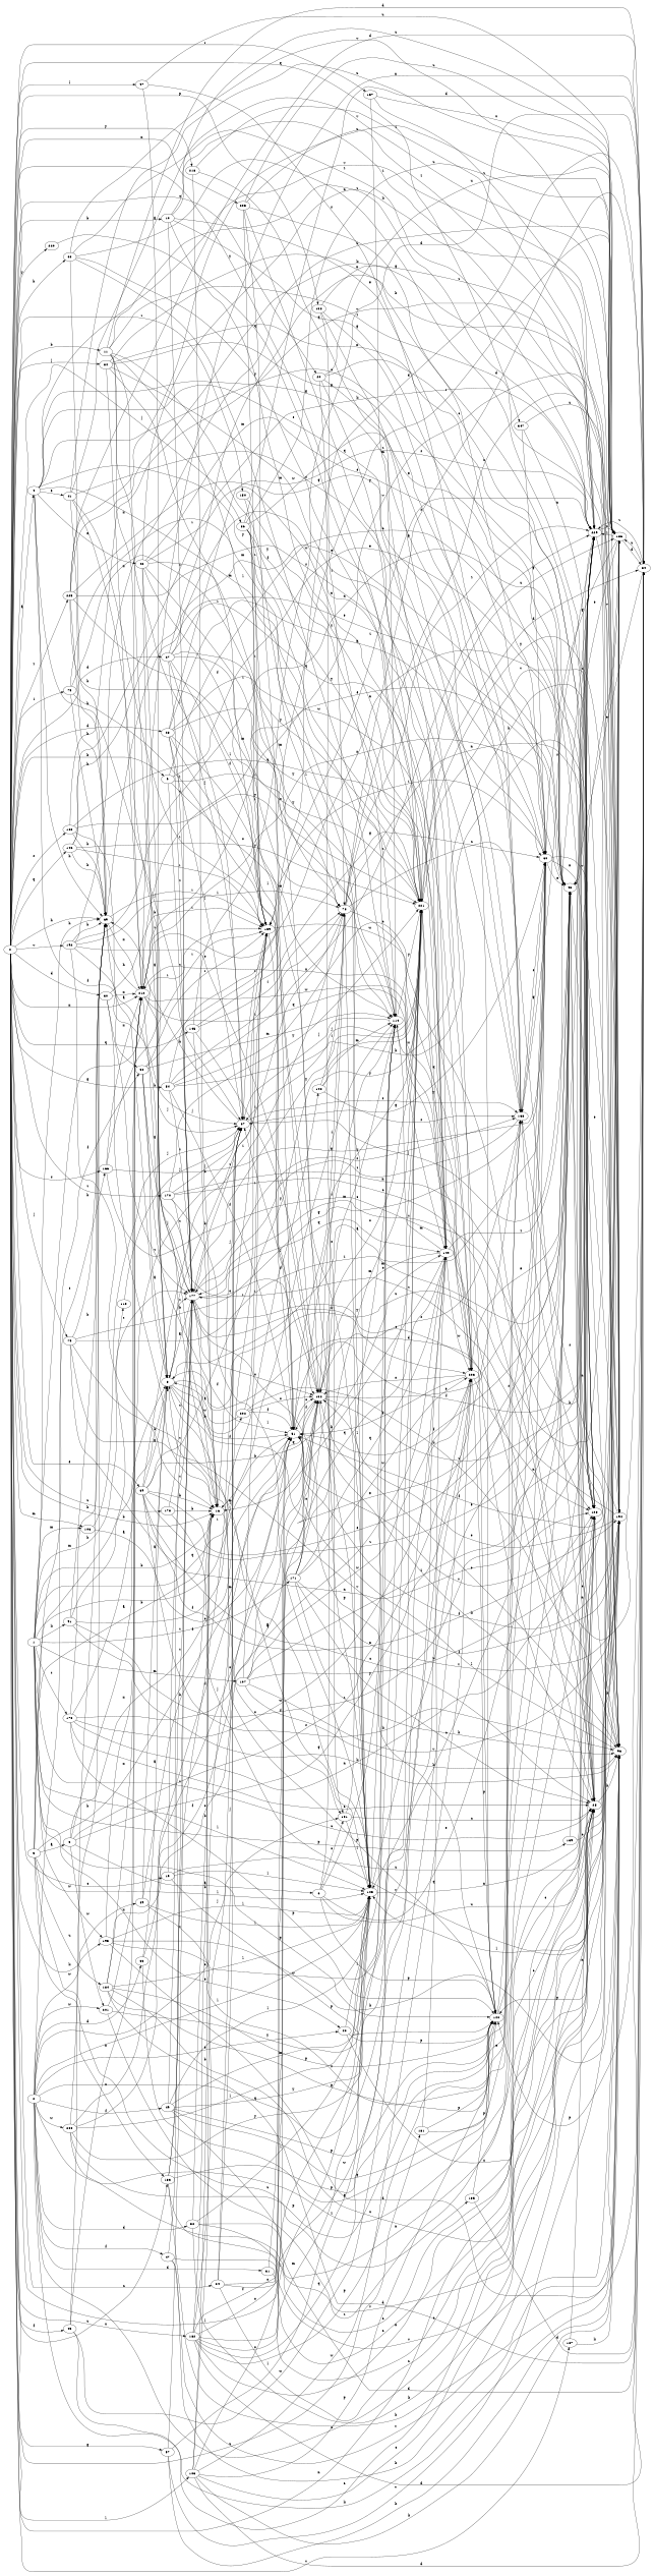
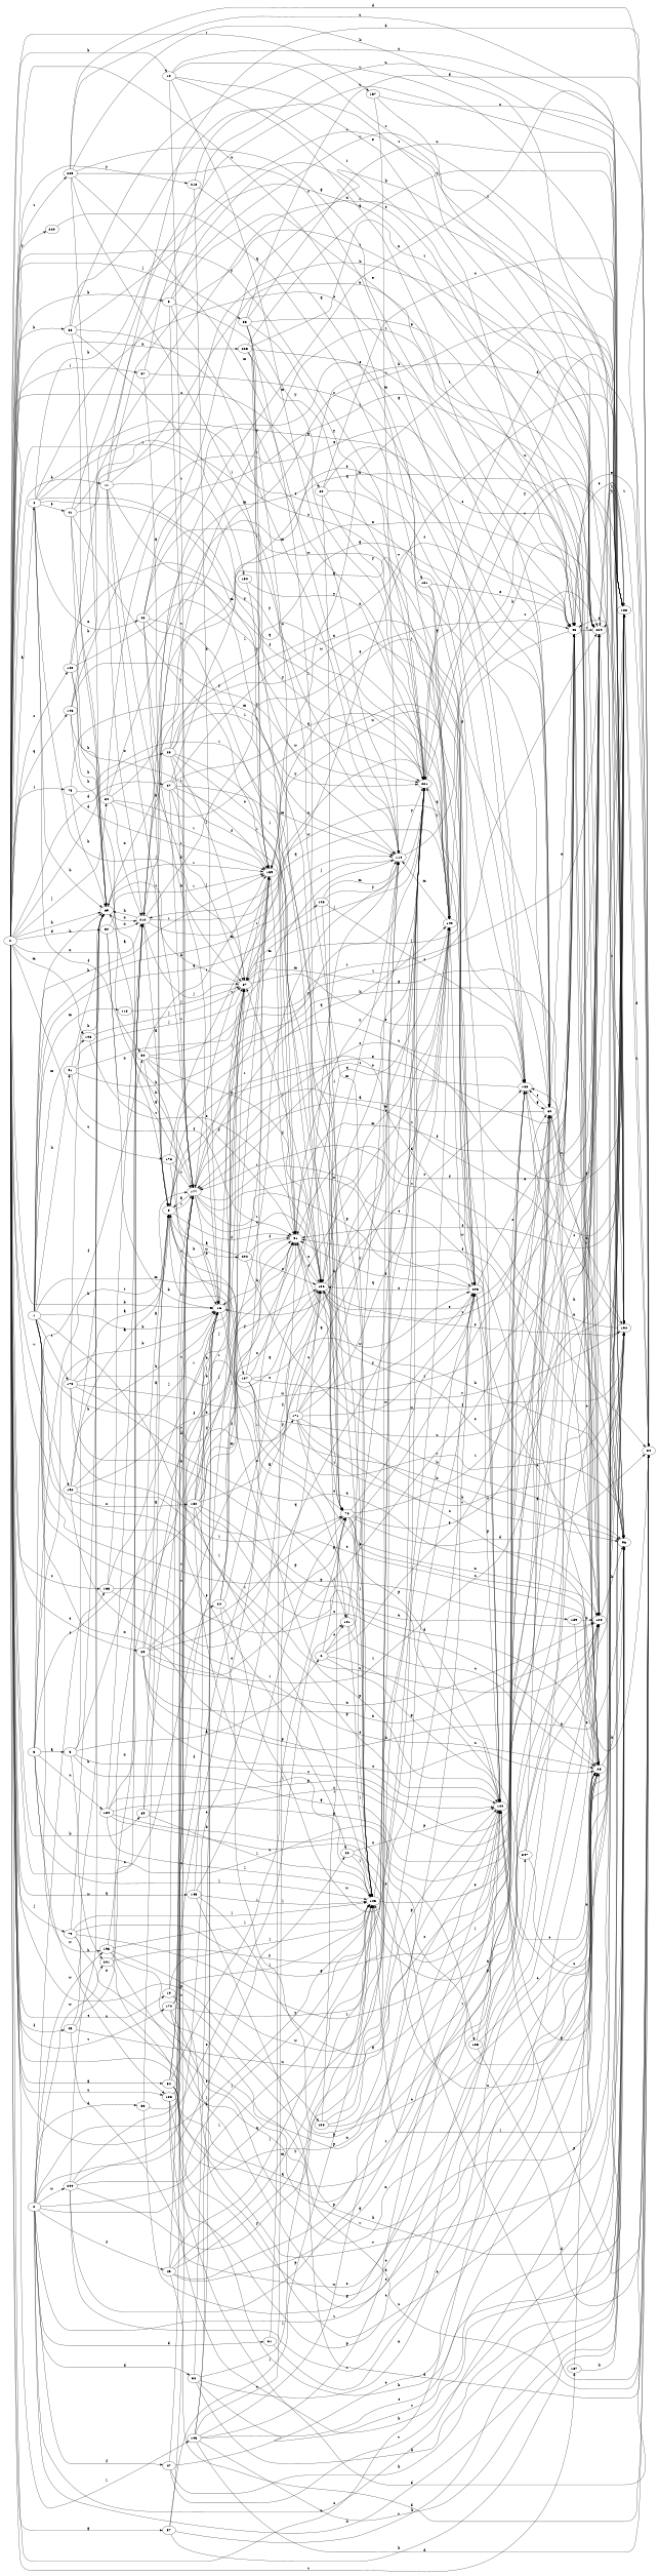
  strict digraph {
    rankdir=LR
    0
    4
    9
    10
    11
    16
    19
    20
    24
    27
    28
    30
    39
    45
    54
    57
    68
    69
    75
    79
    84
    86
    89
    97
    103
    105
    106
    123
    138
    145
    146
    n32 [label=347]
    150
    157
    163
    166
    170
    178
    181
    182
    183
    187
    192
    205
    212
    218
    220
    221
    225
    25
    114
    50
    41
    42
    60
    87
    168
    194
    177
    43
    229
    186
    34
    140
    131
    159
    132
    203
    96
    149
    51
    78
    8
    1
    40
    91
    107
    113
    139
    148
    171
    173
    195
    2
    31
    32
    33
    47
    49
    200
    201
    3
    5
    184
    185
    6
    202
    0 -> 4 [label=a]
    0 -> 9 [label=b]
    0 -> 10 [label=b]
    0 -> 11 [label=b]
    0 -> 16 [label=b]
    0 -> 19 [label=c]
    0 -> 20 [label=c]
    0 -> 24 [label=c]
    0 -> 27 [label=d]
    0 -> 28 [label=d]
    0 -> 30 [label=d]
    0 -> 39 [label=e]
    0 -> 45 [label=f]
    0 -> 54 [label=g]
    0 -> 57 [label=g]
    0 -> 68 [label=h]
    0 -> 69 [label=h]
    0 -> 75 [label=i]
    0 -> 79 [label=j]
    0 -> 84 [label=j]
    0 -> 86 [label=j]
    0 -> 89 [label=k]
    0 -> 97 [label=l]
    0 -> 103 [label=l]
    0 -> 105 [label=l]
    0 -> 106 [label=m]
    0 -> 123 [label=n]
    0 -> 138 [label=p]
    0 -> 145 [label=q]
    0 -> 146 [label=q]
    0 -> n32 [label=q]
    0 -> 150 [label=r]
    0 -> 157 [label=r]
    0 -> 163 [label=s]
    0 -> 166 [label=s]
    0 -> 170 [label=t]
    0 -> 178 [label=u]
    0 -> 181 [label=u]
    0 -> 182 [label=u]
    0 -> 183 [label=u]
    0 -> 187 [label=v]
    0 -> 192 [label=v]
    0 -> 205 [label=x]
    0 -> 212 [label=x]
    0 -> 218 [label=y]
    0 -> 220 [label=y]
    0 -> 221 [label=y]
    0 -> 225 [label=z]
    4 -> 69 [label=h]
    4 -> 221 [label=y]
    4 -> 25 [label=c]
    4 -> 114 [label=m]
    4 -> 50 [label=f]
    4 -> 41 [label=e]
    4 -> 42 [label=e]
    4 -> 60 [label=g]
    4 -> 87 [label=j]
    4 -> 168 [label=s]
    4 -> 194 [label=v]
    9 -> 221 [label=y]
    9 -> 25 [label=c]
    9 -> 114 [label=m]
    9 -> 177 [label=t]
    9 -> 43 [label=e]
    10 -> 114 [label=m]
    10 -> 60 [label=g]
    10 -> 177 [label=t]
    10 -> 43 [label=e]
    10 -> 229 [label=z]
    10 -> 186 [label=u]
    11 -> 105 [label=l]
    11 -> 123 [label=n]
    11 -> 212 [label=x]
    11 -> 221 [label=y]
    11 -> 87 [label=j]
    11 -> 177 [label=t]
    11 -> 229 [label=z]
    11 -> 34 [label=d]
    16 -> 87 [label=j]
    16 -> 140 [label=p]
    19 -> 105 [label=l]
    19 -> 177 [label=t]
    19 -> 186 [label=u]
    19 -> 140 [label=p]
    20 -> 221 [label=y]
    20 -> 25 [label=c]
    20 -> 168 [label=s]
    20 -> 186 [label=u]
    20 -> 131 [label=o]
    24 -> 25 [label=c]
    24 -> 87 [label=j]
    24 -> 159 [label=r]
    24 -> 132 [label=o]
    24 -> 203 [label=w]
    27 -> 114 [label=m]
    27 -> 87 [label=j]
    27 -> 177 [label=t]
    27 -> 140 [label=n]
    27 -> 96 [label=k]
    27 -> 149 [label=q]
    27 -> 51 [label=f]
    27 -> 78 [label=i]
    28 -> 105 [label=l]
    28 -> 221 [label=y]
    28 -> 60 [label=g]
    28 -> 87 [label=j]
    28 -> 177 [label=t]
    28 -> 229 [label=z]
    28 -> 132 [label=o]
    28 -> 203 [label=w]
    30 -> 16 [label=b]
    30 -> 212 [label=x]
    30 -> 177 [label=t]
    30 -> 159 [label=r]
    39 -> 16 [label=b]
    39 -> 123 [label=n]
    39 -> 221 [label=y]
    39 -> 25 [label=c]
    39 -> 43 [label=e]
    39 -> 229 [label=z]
    39 -> 96 [label=k]
    39 -> 149 [label=q]
    39 -> 78 [label=i]
    39 -> 8 [label=a]
    45 -> 69 [label=h]
    45 -> 212 [label=x]
    45 -> 25 [label=c]
    45 -> 203 [label=w]
    54 -> 25 [label=c]
    54 -> 177 [label=t]
    54 -> 229 [label=z]
    54 -> 34 [label=d]
    54 -> 96 [label=k]
    54 -> 51 [label=f]
    54 -> 78 [label=i]
    57 -> 105 [label=l]
    57 -> 194 [label=v]
    57 -> 177 [label=t]
    57 -> 96 [label=k]
    68 -> 69 [label=h]
    68 -> 123 [label=n]
    68 -> 221 [label=y]
    68 -> 114 [label=m]
    68 -> 194 [label=v]
    68 -> 229 [label=z]
    69 -> 212 [label=x]
    69 -> 43 [label=e]
    69 -> 159 [label=r]
    75 -> 69 [label=h]
    75 -> 114 [label=m]
    75 -> 159 [label=r]
    75 -> 78 [label=i]
    79 -> 69 [label=h]
    79 -> 105 [label=l]
    79 -> 123 [label=n]
    79 -> 60 [label=g]
    79 -> 194 [label=v]
    79 -> 229 [label=z]
    84 -> 123 [label=n]
    84 -> 212 [label=x]
    84 -> 60 [label=g]
    84 -> 229 [label=z]
    84 -> 159 [label=r]
    84 -> 203 [label=w]
    86 -> 105 [label=l]
    86 -> 221 [label=y]
    86 -> 43 [label=e]
    86 -> 186 [label=u]
    86 -> 34 [label=d]
    86 -> 159 [label=r]
    86 -> 132 [label=o]
    89 -> 16 [label=b]
    89 -> 105 [label=l]
    89 -> 168 [label=s]
    89 -> 8 [label=a]
    97 -> 168 [label=s]
    97 -> 186 [label=u]
    97 -> 8 [label=a]
    103 -> 16 [label=b]
    103 -> 25 [label=c]
    103 -> 87 [label=j]
    103 -> 34 [label=d]
    103 -> 140 [label=p]
    103 -> 132 [label=o]
    103 -> 203 [label=w]
    103 -> 96 [label=k]
    105 -> 123 [label=n]
    105 -> 114 [label=m]
    105 -> 43 [label=e]
    105 -> 8 [label=a]
    106 -> 87 [label=j]
    106 -> 132 [label=o]
    123 -> 96 [label=k]
    138 -> 168 [label=s]
    138 -> 229 [label=z]
    138 -> 140 [label=p]
    138 -> 78 [label=i]
    145 -> 16 [label=b]
    145 -> 105 [label=l]
    145 -> 60 [label=g]
    145 -> 34 [label=d]
    145 -> 78 [label=i]
    146 -> 69 [label=h]
    146 -> 221 [label=y]
    146 -> 43 [label=e]
    146 -> 159 [label=r]
    146 -> 96 [label=k]
    n32 -> 123 [label=n]
    n32 -> 60 [label=g]
    n32 -> 186 [label=u]
    150 -> 221 [label=y]
    150 -> 159 [label=r]
    157 -> 114 [label=m]
    157 -> 229 [label=z]
    157 -> 186 [label=u]
    163 -> 69 [label=h]
    163 -> 221 [label=y]
    163 -> 194 [label=v]
    163 -> 149 [label=q]
    163 -> 8 [label=a]
    166 -> 212 [label=x]
    166 -> 25 [label=c]
    166 -> 60 [label=g]
    166 -> 159 [label=r]
    170 -> 105 [label=l]
    170 -> 123 [label=n]
    170 -> 221 [label=y]
    170 -> 25 [label=c]
    170 -> 87 [label=j]
    170 -> 177 [label=t]
    178 -> 16 [label=b]
    178 -> 194 [label=v]
    178 -> 177 [label=t]
    181 -> 43 [label=e]
    181 -> 140 [label=p]
    181 -> 149 [label=q]
    182 -> 16 [label=b]
    182 -> 105 [label=l]
    182 -> 123 [label=n]
    182 -> 114 [label=m]
    182 -> 87 [label=j]
    182 -> 34 [label=d]
    182 -> 140 [label=p]
    182 -> 132 [label=o]
    182 -> 149 [label=q]
    182 -> 51 [label=f]
    183 -> 25 [label=c]
    183 -> 177 [label=t]
    183 -> 140 [label=p]
    183 -> 159 [label=r]
    183 -> 96 [label=k]
    187 -> 123 [label=n]
    187 -> 96 [label=k]
    192 -> 16 [label=b]
    192 -> 69 [label=h]
    192 -> 123 [label=n]
    192 -> 87 [label=j]
    192 -> 186 [label=u]
    192 -> 132 [label=o]
    192 -> 78 [label=i]
    205 -> 60 [label=g]
    205 -> 229 [label=z]
    205 -> 186 [label=u]
    205 -> 159 [label=r]
    205 -> 149 [label=q]
    205 -> 51 [label=f]
    212 -> 69 [label=h]
    212 -> 123 [label=n]
    212 -> 87 [label=j]
    212 -> 194 [label=v]
    212 -> 43 [label=e]
    212 -> 203 [label=w]
    212 -> 149 [label=q]
    212 -> 8 [label=a]
    218 -> 16 [label=b]
    218 -> 229 [label=z]
    218 -> 149 [label=q]
    220 -> 149 [label=q]
    221 -> 87 [label=j]
    221 -> 194 [label=v]
    221 -> 186 [label=u]
    221 -> 34 [label=d]
    221 -> 132 [label=o]
    221 -> 149 [label=q]
    225 -> 69 [label=h]
    225 -> 105 [label=l]
    225 -> 114 [label=m]
    225 -> 60 [label=g]
    225 -> 168 [label=s]
    225 -> 186 [label=u]
    225 -> 34 [label=d]
    225 -> 96 [label=k]
    25 -> 96 [label=k]
    114 -> 221 [label=y]
    114 -> 87 [label=j]
    114 -> 96 [label=k]
    50 -> 114 [label=m]
    50 -> 229 [label=z]
    50 -> 159 [label=r]
    50 -> 132 [label=o]
    50 -> 51 [label=f]
    50 -> 8 [label=a]
    41 -> 16 [label=b]
    41 -> 69 [label=h]
    41 -> 168 [label=s]
    41 -> 194 [label=v]
    41 -> 186 [label=u]
    41 -> 159 [label=r]
    42 -> 16 [label=b]
    42 -> 221 [label=y]
    42 -> 43 [label=e]
    42 -> 203 [label=w]
    42 -> 96 [label=k]
    42 -> 51 [label=f]
    42 -> 78 [label=i]
    42 -> 8 [label=a]
    60 -> 123 [label=n]
    60 -> 168 [label=s]
    60 -> 194 [label=v]
    60 -> 43 [label=e]
    60 -> 159 [label=r]
    60 -> 8 [label=a]
    87 -> 69 [label=h]
    87 -> 60 [label=g]
    87 -> 168 [label=s]
    87 -> 159 [label=r]
    168 -> 60 [label=g]
    168 -> 177 [label=t]
    168 -> 96 [label=k]
    194 -> 221 [label=y]
    194 -> 168 [label=s]
    194 -> 177 [label=t]
    194 -> 43 [label=e]
    194 -> 140 [label=p]
    194 -> 132 [label=o]
    194 -> 51 [label=f]
    177 -> 16 [label=b]
    177 -> 69 [label=h]
    177 -> 221 [label=y]
    177 -> 25 [label=c]
    177 -> 168 [label=s]
    177 -> 140 [label=p]
    177 -> 132 [label=o]
    177 -> 203 [label=w]
    177 -> 149 [label=q]
    177 -> 8 [label=a]
    43 -> 105 [label=l]
    43 -> 123 [label=n]
    43 -> 212 [label=x]
    43 -> 25 [label=c]
    43 -> 87 [label=j]
    43 -> 229 [label=z]
    43 -> 51 [label=f]
    229 -> 168 [label=s]
    229 -> 194 [label=v]
    229 -> 186 [label=u]
    229 -> 51 [label=f]
    186 -> 105 [label=l]
    186 -> 60 [label=g]
    186 -> 177 [label=t]
    186 -> 43 [label=e]
    186 -> 229 [label=z]
    186 -> 34 [label=d]
    186 -> 159 [label=r]
    186 -> 51 [label=f]
    34 -> 212 [label=x]
    34 -> 43 [label=e]
    34 -> 229 [label=z]
    34 -> 186 [label=u]
    34 -> 140 [label=p]
    140 -> 25 [label=c]
    140 -> 168 [label=s]
    131 -> 105 [label=l]
    131 -> 25 [label=c]
    131 -> 114 [label=m]
    159 -> 177 [label=t]
    159 -> 203 [label=w]
    159 -> 51 [label=f]
    132 -> 87 [label=j]
    132 -> 168 [label=s]
    132 -> 43 [label=e]
    132 -> 229 [label=z]
    132 -> 96 [label=k]
    132 -> 51 [label=f]
    132 -> 78 [label=i]
    203 -> 123 [label=n]
    203 -> 212 [label=x]
    203 -> 43 [label=e]
    203 -> 140 [label=p]
    203 -> 132 [label=o]
    203 -> 51 [label=f]
    96 -> 132 [label=o]
    96 -> 51 [label=f]
    149 -> 16 [label=b]
    149 -> 221 [label=y]
    149 -> 114 [label=m]
    149 -> 229 [label=z]
    149 -> 132 [label=o]
    149 -> 203 [label=w]
    51 -> 16 [label=b]
    51 -> 221 [label=y]
    51 -> 194 [label=v]
    51 -> 132 [label=o]
    78 -> 105 [label=l]
    78 -> 123 [label=n]
    78 -> 25 [label=c]
    78 -> 229 [label=z]
    78 -> 186 [label=u]
    78 -> 34 [label=d]
    78 -> 203 [label=w]
    8 -> 177 [label=t]
    8 -> 43 [label=e]
    8 -> 186 [label=u]
    8 -> 34 [label=d]
    8 -> 131 [label=o]
    8 -> 51 [label=f]
    8 -> 78 [label=i]
    8 -> 202 [label=w]
    1 -> 16 [label=b]
    1 -> 69 [label=h]
    1 -> 105 [label=l]
    1 -> 106 [label=m]
    1 -> 25 [label=c]
    1 -> 114 [label=m]
    1 -> 140 [label=p]
    1 -> 159 [label=r]
    1 -> 40 [label=e]
    1 -> 91 [label=k]
    1 -> 107 [label=m]
    1 -> 113 [label=m]
    1 -> 139 [label=p]
    1 -> 148 [label=q]
    1 -> 171 [label=t]
    1 -> 173 [label=t]
    1 -> 195 [label=w]
    40 -> 105 [label=l]
    40 -> 186 [label=u]
    40 -> 140 [label=p]
    91 -> 69 [label=h]
    91 -> 87 [label=j]
    91 -> 229 [label=z]
    91 -> 96 [label=k]
    91 -> 51 [label=f]
    107 -> 194 [label=v]
    107 -> 229 [label=z]
    107 -> 186 [label=u]
    107 -> 159 [label=r]
    107 -> 203 [label=w]
    107 -> 96 [label=k]
    107 -> 149 [label=q]
    113 -> 87 [label=j]
    139 -> 123 [label=n]
    139 -> 25 [label=c]
    148 -> 221 [label=y]
    148 -> 114 [label=m]
    148 -> 168 [label=s]
    148 -> 78 [label=i]
    171 -> 221 [label=y]
    171 -> 25 [label=c]
    171 -> 114 [label=m]
    171 -> 194 [label=v]
+   171 -> 140 [label=p]
    171 -> 132 [label=o]
    171 -> 203 [label=w]
    171 -> 96 [label=k]
    171 -> 149 [label=q]
    173 -> 69 [label=h]
    173 -> 123 [label=n]
    173 -> 25 [label=c]
    173 -> 140 [label=p]
    173 -> 203 [label=w]
    173 -> 149 [label=q]
    173 -> 8 [label=a]
    195 -> 105 [label=l]
    195 -> 212 [label=x]
    195 -> 34 [label=d]
    195 -> 203 [label=w]
    195 -> 96 [label=k]
    2 -> 105 [label=l]
    2 -> 166 [label=s]
    2 -> 25 [label=c]
    2 -> 229 [label=z]
    2 -> 131 [label=o]
    2 -> 96 [label=k]
    2 -> 149 [label=q]
    2 -> 40 [label=e]
    2 -> 195 [label=w]
    2 -> 31 [label=d]
    2 -> 32 [label=d]
    2 -> 33 [label=d]
    2 -> 47 [label=f]
    2 -> 49 [label=f]
    2 -> 200 [label=w]
    2 -> 201 [label=w]
    31 -> 25 [label=c]
    31 -> 51 [label=f]
    32 -> 16 [label=b]
    32 -> 105 [label=l]
    32 -> 123 [label=n]
    32 -> 194 [label=v]
    32 -> 96 [label=k]
    33 -> 60 [label=g]
    33 -> 132 [label=o]
    33 -> 8 [label=a]
    47 -> 25 [label=c]
    47 -> 194 [label=v]
    47 -> 177 [label=t]
    47 -> 96 [label=k]
    49 -> 105 [label=l]
    49 -> 221 [label=y]
    49 -> 114 [label=m]
    49 -> 60 [label=g]
    49 -> 177 [label=t]
    49 -> 34 [label=d]
    49 -> 140 [label=p]
    200 -> 69 [label=h]
    200 -> 105 [label=l]
    200 -> 221 [label=y]
    200 -> 229 [label=z]
    200 -> 140 [label=p]
    200 -> 132 [label=o]
    200 -> 51 [label=f]
    201 -> 212 [label=x]
    201 -> 221 [label=y]
    201 -> 194 [label=v]
    3 -> 16 [label=b]
    3 -> 105 [label=l]
    3 -> 183 [label=u]
    3 -> 114 [label=m]
    3 -> 50 [label=f]
    3 -> 177 [label=t]
    3 -> 5 [label=a]
    3 -> 184 [label=u]
    3 -> 185 [label=u]
    5 -> 60 [label=g]
    5 -> 168 [label=s]
    5 -> 51 [label=f]
    5 -> 8 [label=a]
    5 -> 201 [label=w]
    5 -> 6 [label=a]
    184 -> 105 [label=l]
    184 -> 212 [label=x]
    184 -> 60 [label=g]
    184 -> 186 [label=u]
    184 -> 34 [label=d]
    184 -> 140 [label=p]
    184 -> 51 [label=f]
    185 -> 25 [label=c]
    185 -> 34 [label=d]
    185 -> 140 [label=p]
    6 -> 221 [label=y]
    6 -> 43 [label=e]
    6 -> 186 [label=u]
    6 -> 140 [label=p]
    6 -> 131 [label=o]
    6 -> 78 [label=i]
    202 -> 159 [label=r]
    202 -> 132 [label=o]
    202 -> 96 [label=k]
    202 -> 51 [label=f]
    202 -> 8 [label=a]
  }
